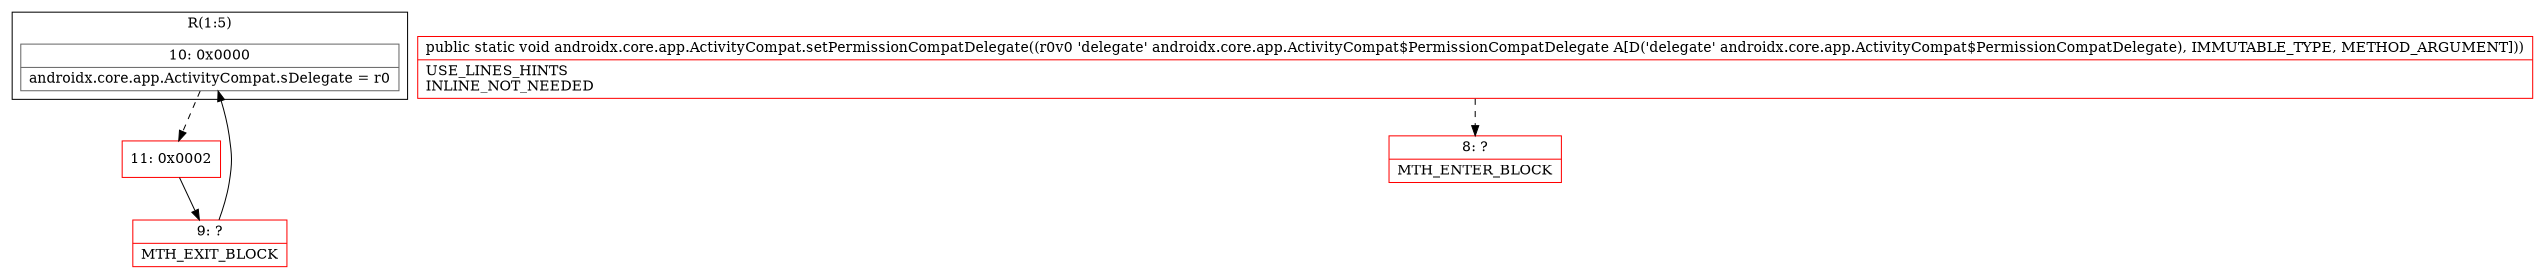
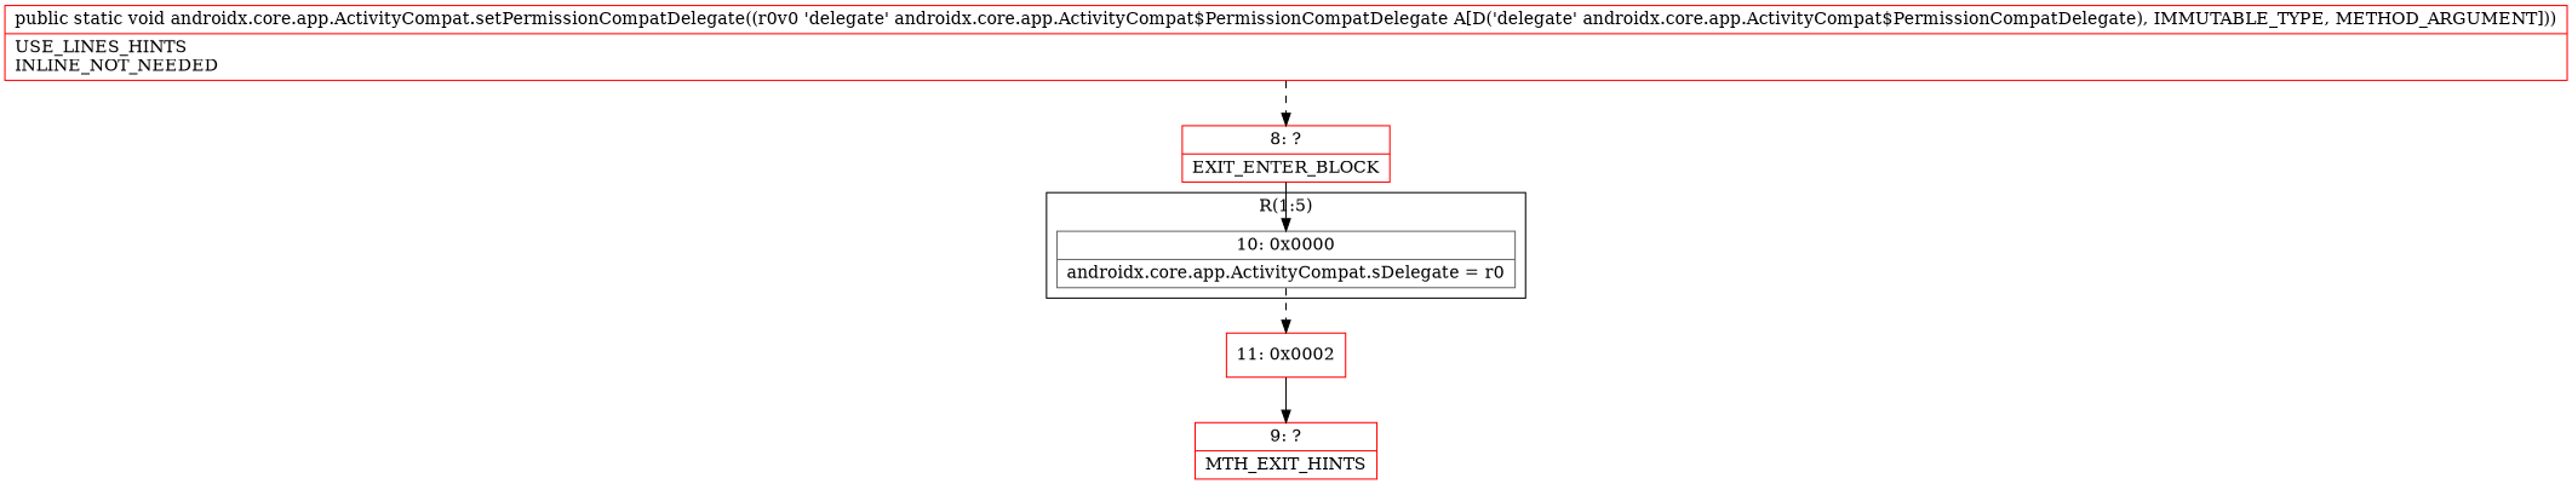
  digraph {
    node [color=red shape=record]
    edge [style=dashed]
    n1 [color=gray40 label="{10\:\ 0x0000|androidx.core.app.ActivityCompat.sDelegate = r0\l}"]
    n2 [label="{11\:\ 0x0002}"]
-   n3 [label="{9\:\ ?|MTH_EXIT_BLOCK\l}"]
-   n4 [label="{8\:\ ?|MTH_ENTER_BLOCK\l}"]
+   n3 [label="{9\:\ ?|MTH_EXIT_HINTS\l}"]
+   n4 [label="{8\:\ ?|EXIT_ENTER_BLOCK\l}"]
    n5 [label="{public static void androidx.core.app.ActivityCompat.setPermissionCompatDelegate((r0v0 'delegate' androidx.core.app.ActivityCompat$PermissionCompatDelegate A[D('delegate' androidx.core.app.ActivityCompat$PermissionCompatDelegate), IMMUTABLE_TYPE, METHOD_ARGUMENT]))  | USE_LINES_HINTS\lINLINE_NOT_NEEDED\l}"]
    subgraph cluster_1 {
      label="R(1:5)"
      n1
    }
    n1 -> n2
    n2 -> n3 [style=solid]
-   n3 -> n1 [style=solid]
+   n4 -> n1 [style=solid]
    n5 -> n4
  }
